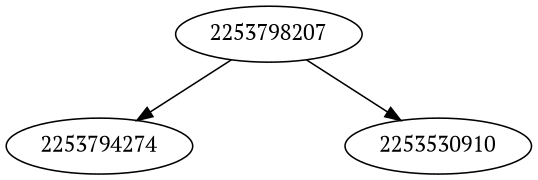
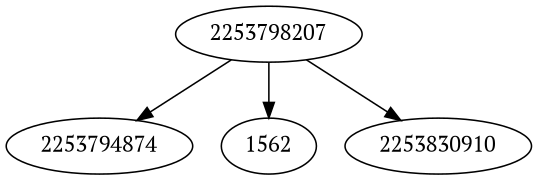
  strict digraph {
    fontname="PT Serif"
    node [fontname="PT Serif"]
    edge [fontname="PT Serif"]
    2253798207
-   2253794874 [label=2253794274]
-   2253830910 [label=2253530910]
+   2253794874
+   1562
+   2253830910
    2253798207 -> 2253794874
+   2253798207 -> 1562
    2253798207 -> 2253830910
  }
